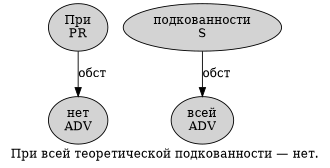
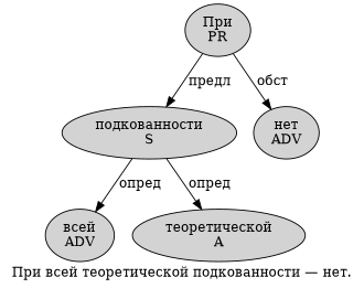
  digraph {
    label="При всей теоретической подкованности — нет."
    node [fillcolor=lightgray penwidth=1 shape=ellipse style=filled]
    n1 [label="При\nPR"]
    n2 [label="подкованности\nS"]
    n3 [label="нет\nADV"]
    n4 [label="всей\nADV"]
+   n5 [label="теоретической\nA"]
+   n1 -> n2 [label="предл"]
    n1 -> n3 [label="обст"]
-   n2 -> n4 [label="обст"]
+   n2 -> n4 [label="опред"]
+   n2 -> n5 [label="опред"]
  }
